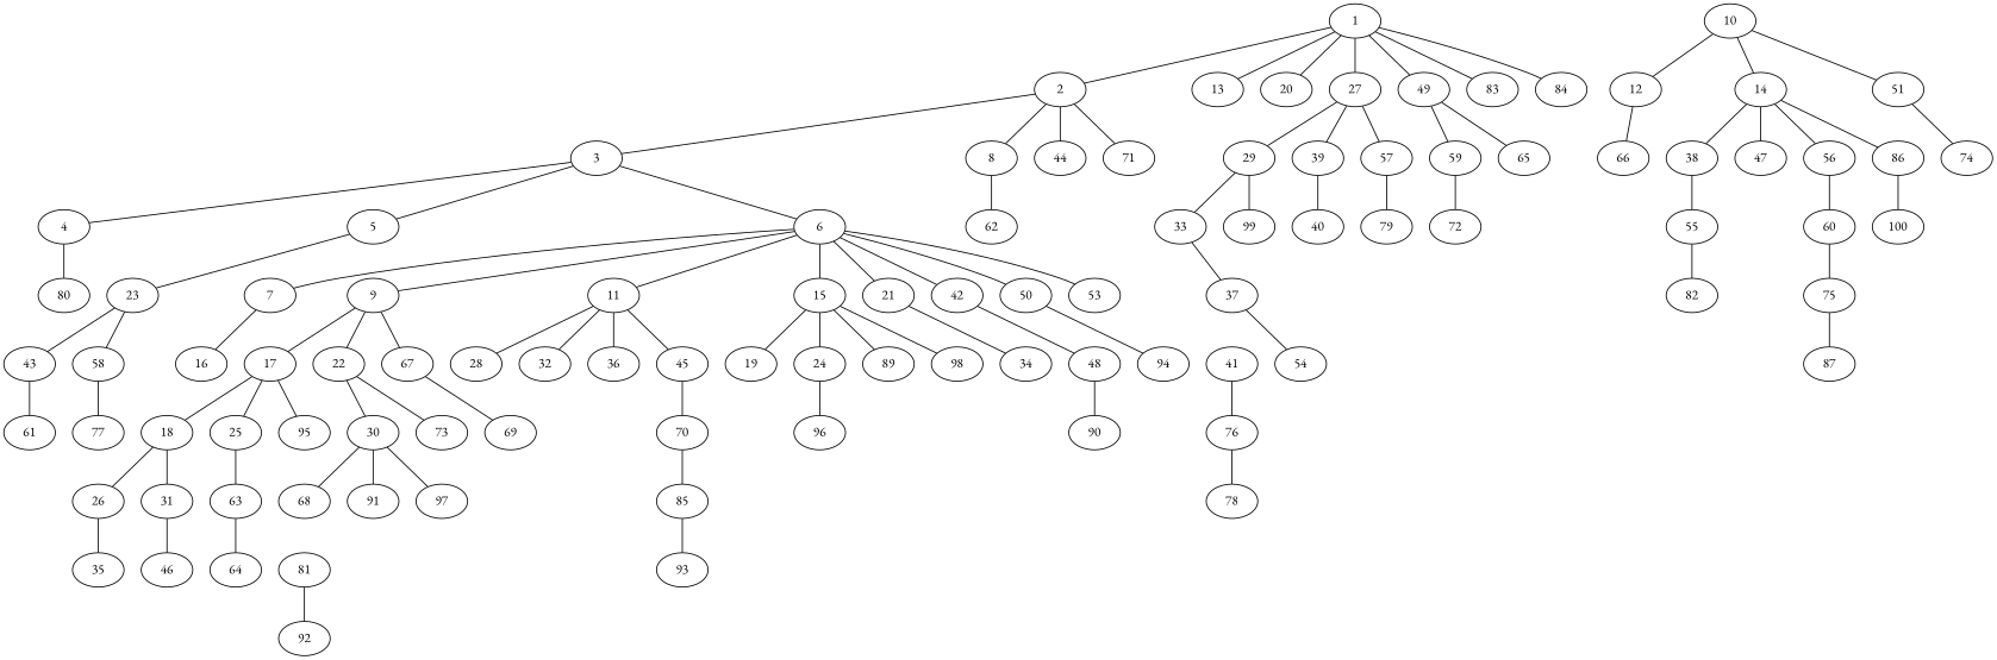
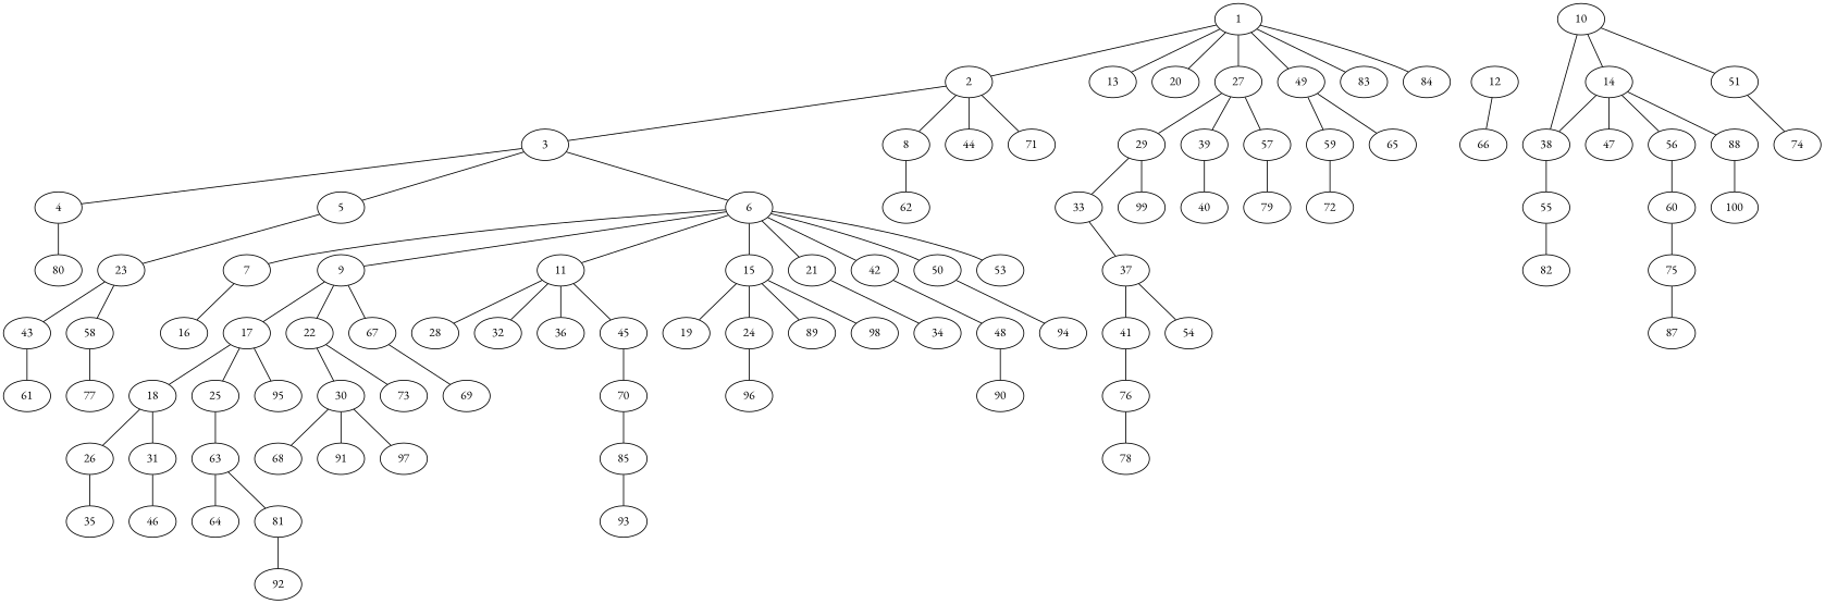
  graph {
    fontname="EB Garamond"
    node [fontname="EB Garamond"]
    edge [fontname="EB Garamond"]
    1
    2
    13
    20
    27
    49
    83
    84
    3
    8
    44
    71
    29
    39
    57
    59
    65
    4
    5
    6
    62
    33
    99
    40
    79
    72
    80
    23
    7
    9
    11
    15
    21
    42
    50
    53
    43
    58
    16
    17
    22
    67
    28
    32
    36
    45
    19
    24
    89
    98
    34
    48
    94
    61
    77
    10
    12
    14
    51
    18
    25
    95
    30
    73
    69
    70
    96
    90
    66
    38
    47
    56
-   88 [label=86]
+   88
    74
    26
    31
    63
    68
    91
    97
    55
    60
    100
    85
    82
    75
    35
    46
    64
    81
    92
    37
    41
    54
    76
    78
    93
    87
    1 -- 2
    1 -- 13
    1 -- 20
    1 -- 27
    1 -- 49
    1 -- 83
    1 -- 84
    2 -- 3
    2 -- 8
    2 -- 44
    2 -- 71
    27 -- 29
    27 -- 39
    27 -- 57
    49 -- 59
    49 -- 65
    3 -- 4
    3 -- 5
    3 -- 6
    8 -- 62
    29 -- 33
    29 -- 99
    39 -- 40
    57 -- 79
    59 -- 72
    4 -- 80
    5 -- 23
    6 -- 7
    6 -- 9
    6 -- 11
    6 -- 15
    6 -- 21
    6 -- 42
    6 -- 50
    6 -- 53
    33 -- 37
    23 -- 43
    23 -- 58
    7 -- 16
    9 -- 17
    9 -- 22
    9 -- 67
    11 -- 28
    11 -- 32
    11 -- 36
    11 -- 45
    15 -- 19
    15 -- 24
    15 -- 89
    15 -- 98
    21 -- 34
    42 -- 48
    50 -- 94
    43 -- 61
    58 -- 77
    17 -- 18
    17 -- 25
    17 -- 95
    22 -- 30
    22 -- 73
    67 -- 69
    45 -- 70
    24 -- 96
    48 -- 90
-   10 -- 12
+   10 -- 38
    10 -- 14
    10 -- 51
    12 -- 66
    14 -- 38
    14 -- 47
    14 -- 56
    14 -- 88
    51 -- 74
    18 -- 26
    18 -- 31
    25 -- 63
    30 -- 68
    30 -- 91
    30 -- 97
    70 -- 85
    38 -- 55
    56 -- 60
    88 -- 100
    26 -- 35
    31 -- 46
    63 -- 64
+   63 -- 81
    55 -- 82
    60 -- 75
    85 -- 93
    75 -- 87
    81 -- 92
+   37 -- 41
    37 -- 54
    41 -- 76
    76 -- 78
  }
